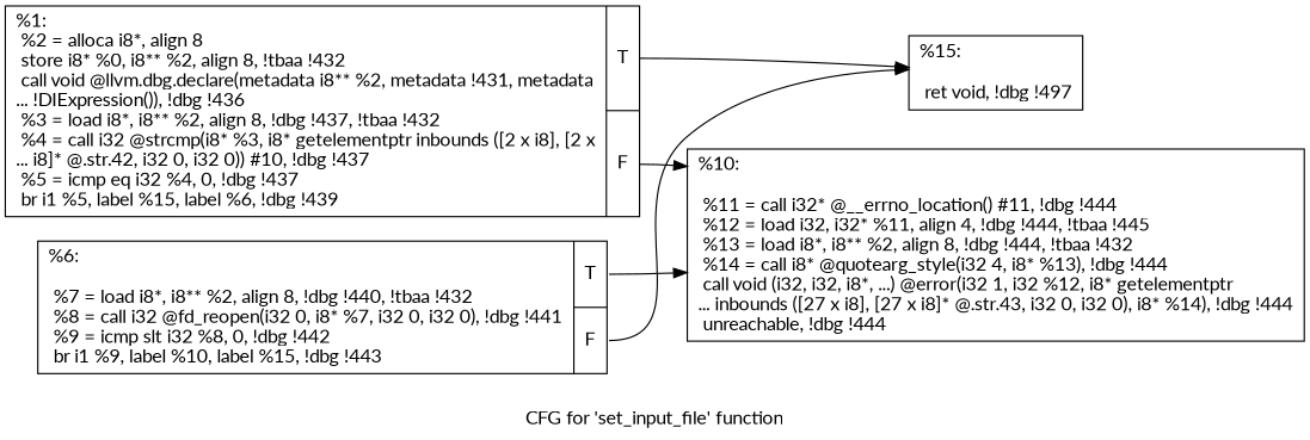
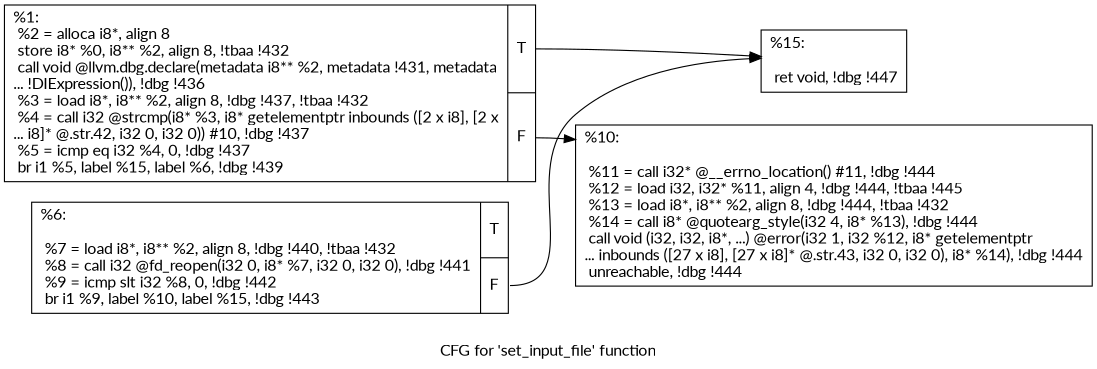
  digraph {
    fontname=Lato
    label="CFG for 'set_input_file' function"
    rankdir=LR
    node [fontname=Lato shape=record]
    edge [fontname=Lato tailport=s0]
    n1 [label="{%1:\l  %2 = alloca i8*, align 8\l  store i8* %0, i8** %2, align 8, !tbaa !432\l  call void @llvm.dbg.declare(metadata i8** %2, metadata !431, metadata\l... !DIExpression()), !dbg !436\l  %3 = load i8*, i8** %2, align 8, !dbg !437, !tbaa !432\l  %4 = call i32 @strcmp(i8* %3, i8* getelementptr inbounds ([2 x i8], [2 x\l... i8]* @.str.42, i32 0, i32 0)) #10, !dbg !437\l  %5 = icmp eq i32 %4, 0, !dbg !437\l  br i1 %5, label %15, label %6, !dbg !439\l|{<s0>T|<s1>F}}"]
-   n2 [label="{%15:\l\l  ret void, !dbg !497\l}"]
+   n2 [label="{%15:\l\l  ret void, !dbg !447\l}"]
    n3 [label="{%10:\l\l  %11 = call i32* @__errno_location() #11, !dbg !444\l  %12 = load i32, i32* %11, align 4, !dbg !444, !tbaa !445\l  %13 = load i8*, i8** %2, align 8, !dbg !444, !tbaa !432\l  %14 = call i8* @quotearg_style(i32 4, i8* %13), !dbg !444\l  call void (i32, i32, i8*, ...) @error(i32 1, i32 %12, i8* getelementptr\l... inbounds ([27 x i8], [27 x i8]* @.str.43, i32 0, i32 0), i8* %14), !dbg !444\l  unreachable, !dbg !444\l}"]
    n4 [label="{%6:\l\l  %7 = load i8*, i8** %2, align 8, !dbg !440, !tbaa !432\l  %8 = call i32 @fd_reopen(i32 0, i8* %7, i32 0, i32 0), !dbg !441\l  %9 = icmp slt i32 %8, 0, !dbg !442\l  br i1 %9, label %10, label %15, !dbg !443\l|{<s0>T|<s1>F}}"]
    n1 -> n2
    n1 -> n3 [tailport=s1]
    n4 -> n2 [tailport=s1]
-   n4 -> n3
  }
